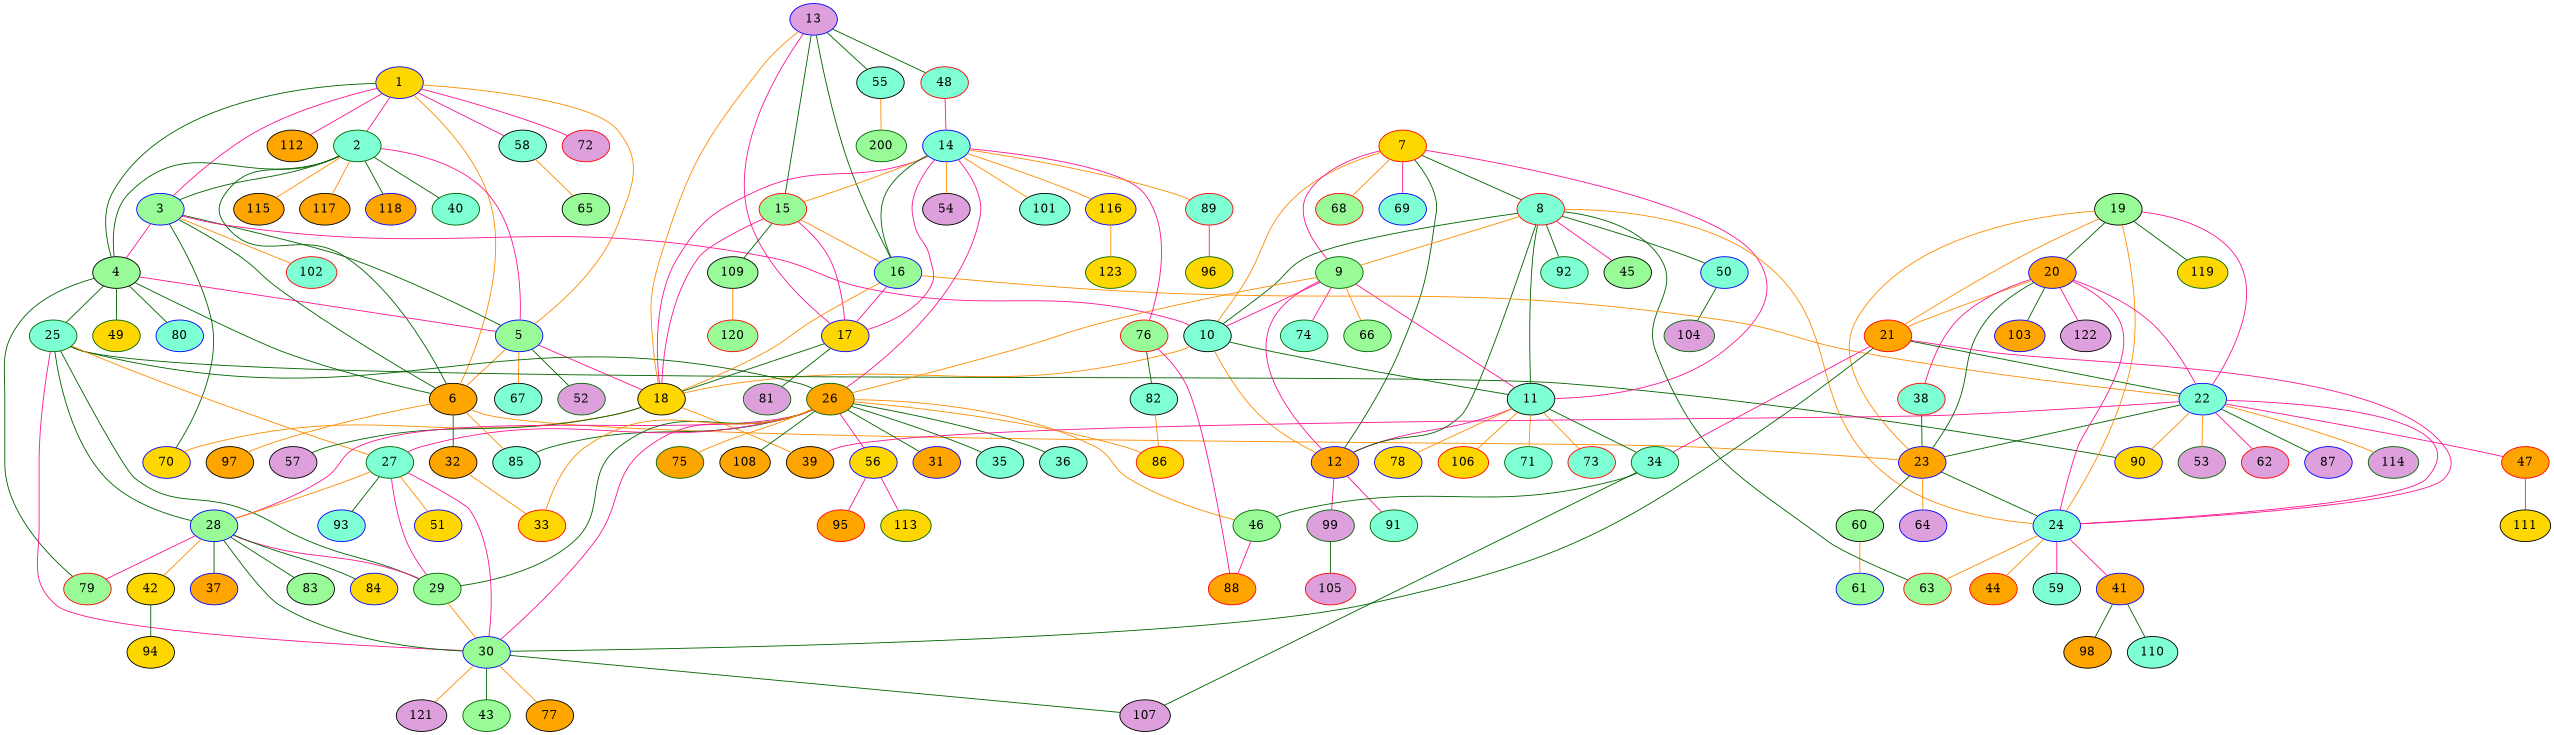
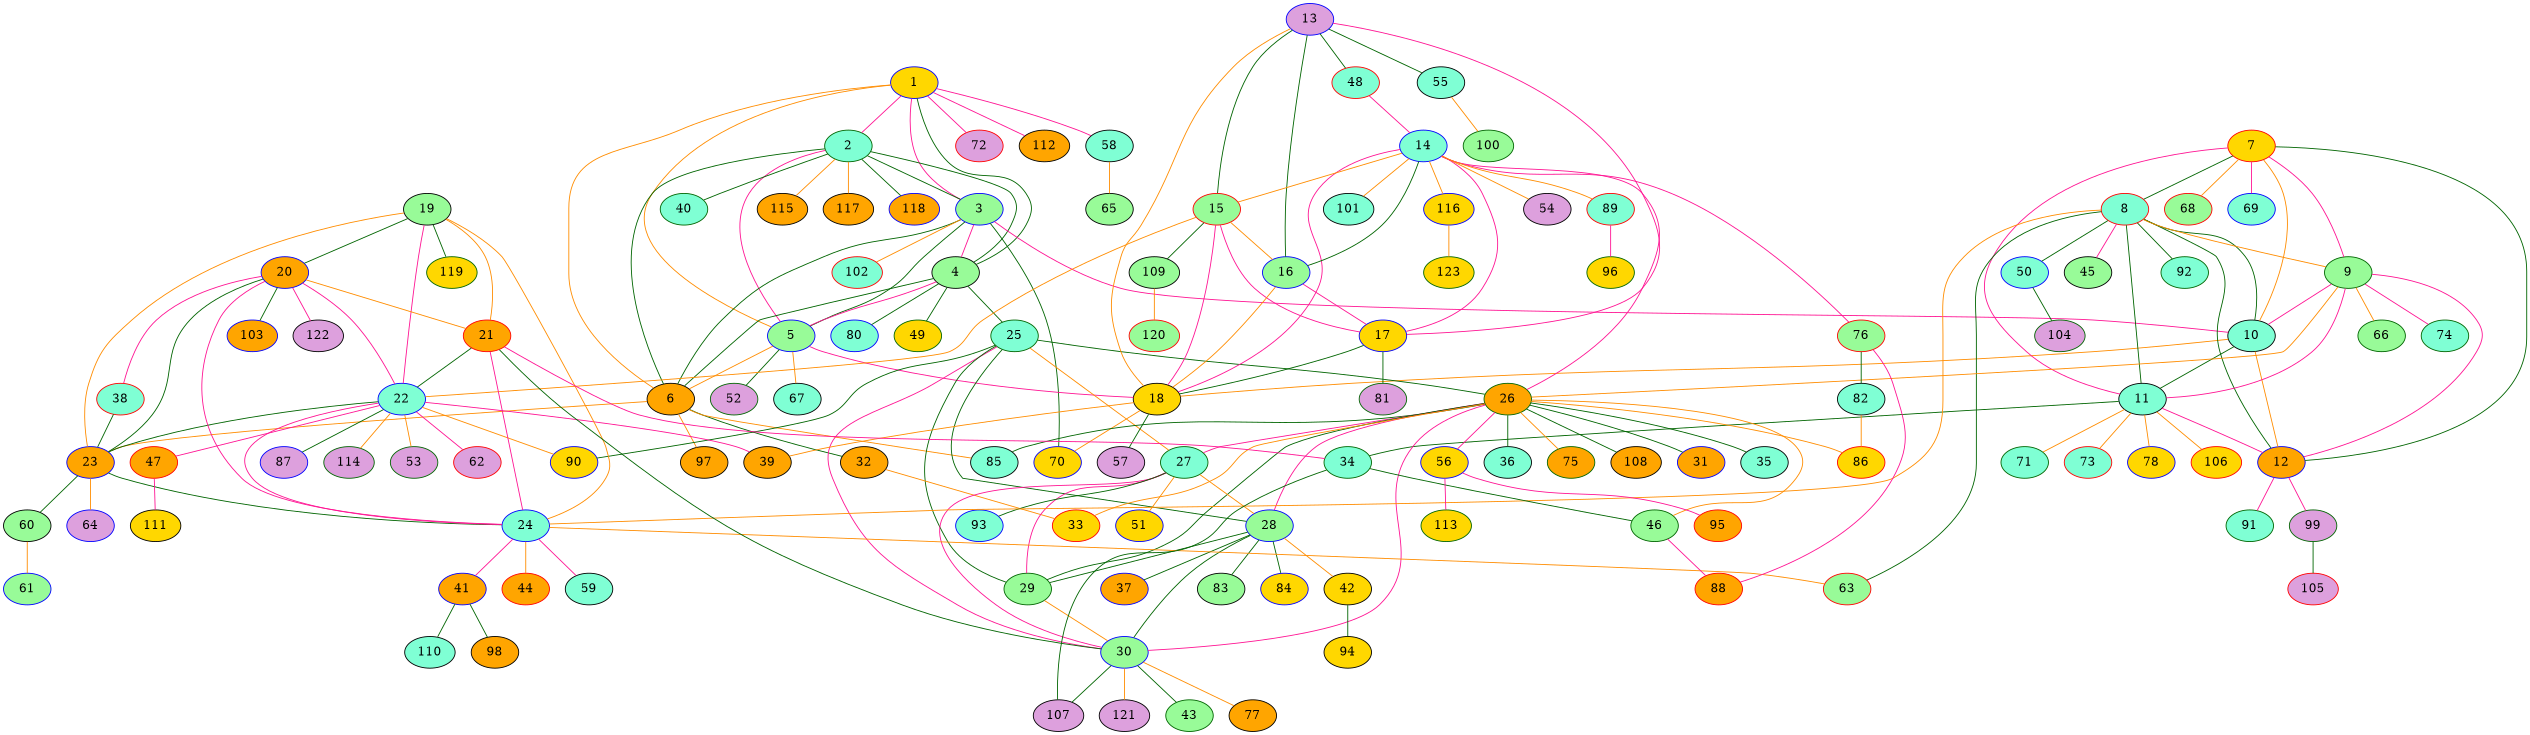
  graph {
    node [color=black fillcolor=aquamarine style=filled]
    edge [color=darkgreen]
    1 [color=blue fillcolor=gold]
    2 [color=darkgreen]
    3 [color=blue fillcolor=palegreen]
    4 [fillcolor=palegreen]
    5 [color=blue fillcolor=palegreen]
    6 [fillcolor=orange]
    58
    72 [color=red fillcolor=plum]
    112 [fillcolor=orange]
    40 [color=darkgreen]
    115 [fillcolor=orange]
    117 [fillcolor=orange]
    118 [color=blue fillcolor=orange]
    10
    70 [color=blue fillcolor=gold]
    102 [color=red]
    25 [color=darkgreen]
    49 [color=darkgreen fillcolor=gold]
-   79 [color=red fillcolor=palegreen]
    80 [color=blue]
    18 [fillcolor=gold]
    52 [color=darkgreen fillcolor=plum]
    67
    23 [color=blue fillcolor=orange]
    32 [fillcolor=orange]
    85
    97 [fillcolor=orange]
    65 [fillcolor=palegreen]
    11
    12 [color=blue fillcolor=orange]
    26 [color=darkgreen fillcolor=orange]
    30 [color=blue fillcolor=palegreen]
    90 [color=blue fillcolor=gold]
    27 [color=darkgreen]
    28 [color=blue fillcolor=palegreen]
    29 [color=darkgreen fillcolor=palegreen]
    39 [fillcolor=orange]
    57 [fillcolor=plum]
    24 [color=blue]
    60 [fillcolor=palegreen]
    64 [color=blue fillcolor=plum]
    33 [color=red fillcolor=gold]
    7 [color=red fillcolor=gold]
    8 [color=red]
    9 [color=darkgreen fillcolor=palegreen]
    68 [color=red fillcolor=palegreen]
    69 [color=blue]
    45 [fillcolor=palegreen]
    50 [color=blue]
    63 [color=red fillcolor=palegreen]
    92 [color=darkgreen]
    66 [color=darkgreen fillcolor=palegreen]
    74 [color=darkgreen]
    34 [color=darkgreen]
    71 [color=darkgreen]
    73 [color=red]
    78 [color=blue fillcolor=gold]
    106 [color=red fillcolor=gold]
    91 [color=darkgreen]
    99 [color=darkgreen fillcolor=plum]
    41 [color=blue fillcolor=orange]
    44 [color=red fillcolor=orange]
    59
    104 [color=darkgreen fillcolor=plum]
    31 [color=blue fillcolor=orange]
    35
    36
    46 [color=darkgreen fillcolor=palegreen]
    56 [color=blue fillcolor=gold]
    75 [color=darkgreen fillcolor=orange]
    86 [color=red fillcolor=gold]
    108 [fillcolor=orange]
    107 [fillcolor=plum]
    105 [color=red fillcolor=plum]
    13 [color=blue fillcolor=plum]
    15 [color=red fillcolor=palegreen]
    16 [color=blue fillcolor=palegreen]
    17 [color=blue fillcolor=gold]
    48 [color=red]
    55
    14 [color=blue]
    54 [fillcolor=plum]
    76 [color=red fillcolor=palegreen]
    89 [color=red]
    101
    116 [color=blue fillcolor=gold]
    22 [color=blue]
    109 [fillcolor=palegreen]
    81 [color=darkgreen fillcolor=plum]
-   100 [color=darkgreen fillcolor=palegreen label=200]
+   100 [color=darkgreen fillcolor=palegreen]
    88 [color=red fillcolor=orange]
    82
    96 [color=darkgreen fillcolor=gold]
    123 [color=darkgreen fillcolor=gold]
    47 [color=red fillcolor=orange]
    53 [color=darkgreen fillcolor=plum]
    62 [color=red fillcolor=plum]
    87 [color=blue fillcolor=plum]
    114 [color=darkgreen fillcolor=plum]
    120 [color=red fillcolor=palegreen]
    19 [fillcolor=palegreen]
    20 [color=blue fillcolor=orange]
    21 [color=red fillcolor=orange]
    119 [color=darkgreen fillcolor=gold]
    38 [color=red]
    103 [color=blue fillcolor=orange]
    122 [fillcolor=plum]
    43 [color=darkgreen fillcolor=palegreen]
    77 [fillcolor=orange]
    121 [fillcolor=plum]
    111 [fillcolor=gold]
    61 [color=blue fillcolor=palegreen]
    98 [fillcolor=orange]
    110
    51 [color=blue fillcolor=gold]
    93 [color=blue]
    37 [color=blue fillcolor=orange]
    42 [fillcolor=gold]
    83 [fillcolor=palegreen]
    84 [color=blue fillcolor=gold]
    95 [color=red fillcolor=orange]
    113 [color=darkgreen fillcolor=gold]
    94 [fillcolor=gold]
    1 -- 2 [color=deeppink]
    1 -- 3 [color=deeppink]
    1 -- 4
    1 -- 5 [color=darkorange]
    1 -- 6 [color=darkorange]
    1 -- 58 [color=deeppink]
    1 -- 72 [color=deeppink]
    1 -- 112 [color=deeppink]
    2 -- 3
    2 -- 4
    2 -- 5 [color=deeppink]
    2 -- 6
    2 -- 40
    2 -- 115 [color=darkorange]
    2 -- 117 [color=darkorange]
    2 -- 118
    3 -- 4 [color=deeppink]
    3 -- 5
    3 -- 6
    3 -- 10 [color=deeppink]
    3 -- 70
    3 -- 102 [color=darkorange]
    4 -- 5 [color=deeppink]
    4 -- 6
    4 -- 25
    4 -- 49
-   4 -- 79
    4 -- 80
    5 -- 6 [color=darkorange]
    5 -- 18 [color=deeppink]
    5 -- 52
    5 -- 67 [color=darkorange]
    6 -- 23 [color=darkorange]
    6 -- 32
    6 -- 85 [color=darkorange]
    6 -- 97 [color=darkorange]
    58 -- 65 [color=darkorange]
    10 -- 18 [color=darkorange]
    10 -- 11
    10 -- 12 [color=darkorange]
    25 -- 26
    25 -- 30 [color=deeppink]
    25 -- 90
    25 -- 27 [color=darkorange]
    25 -- 28
    25 -- 29
    18 -- 70 [color=darkorange]
    18 -- 39 [color=darkorange]
    18 -- 57
    23 -- 24
    23 -- 60
    23 -- 64 [color=darkorange]
    32 -- 33 [color=darkorange]
    11 -- 12 [color=deeppink]
    11 -- 34
    11 -- 71 [color=darkorange]
    11 -- 73 [color=darkorange]
    11 -- 78 [color=darkorange]
    11 -- 106 [color=darkorange]
    12 -- 91 [color=deeppink]
    12 -- 99 [color=deeppink]
    26 -- 85
    26 -- 30 [color=deeppink]
    26 -- 27 [color=deeppink]
    26 -- 28 [color=deeppink]
    26 -- 29
    26 -- 33 [color=darkorange]
    26 -- 31
    26 -- 35
    26 -- 36
    26 -- 46 [color=darkorange]
    26 -- 56 [color=deeppink]
    26 -- 75 [color=darkorange]
    26 -- 86 [color=darkorange]
    26 -- 108
    30 -- 107
    30 -- 43
    30 -- 77 [color=darkorange]
    30 -- 121 [color=darkorange]
    27 -- 30 [color=deeppink]
    27 -- 28 [color=darkorange]
    27 -- 29 [color=deeppink]
    27 -- 51 [color=darkorange]
    27 -- 93
-   28 -- 79 [color=deeppink]
    28 -- 30
-   28 -- 29 [color=deeppink]
+   28 -- 29
    28 -- 37
    28 -- 42 [color=darkorange]
    28 -- 83
    28 -- 84
    29 -- 30 [color=darkorange]
    24 -- 63 [color=darkorange]
    24 -- 41 [color=deeppink]
    24 -- 44 [color=darkorange]
    24 -- 59 [color=deeppink]
    60 -- 61 [color=darkorange]
    7 -- 10 [color=darkorange]
    7 -- 11 [color=deeppink]
    7 -- 12
    7 -- 8
    7 -- 9 [color=deeppink]
    7 -- 68 [color=darkorange]
    7 -- 69 [color=deeppink]
    8 -- 10
    8 -- 11
    8 -- 12
    8 -- 24 [color=darkorange]
    8 -- 9 [color=darkorange]
    8 -- 45 [color=deeppink]
    8 -- 50
    8 -- 63
    8 -- 92
    9 -- 10 [color=deeppink]
    9 -- 11 [color=deeppink]
    9 -- 12 [color=deeppink]
    9 -- 26 [color=darkorange]
    9 -- 66 [color=darkorange]
    9 -- 74 [color=deeppink]
    50 -- 104
    34 -- 46
    34 -- 107
    99 -- 105
    41 -- 98
    41 -- 110
    46 -- 88 [color=deeppink]
    56 -- 95 [color=deeppink]
    56 -- 113 [color=deeppink]
    13 -- 18 [color=darkorange]
    13 -- 15
    13 -- 16
    13 -- 17 [color=deeppink]
    13 -- 48
    13 -- 55
    15 -- 18 [color=deeppink]
    15 -- 16 [color=darkorange]
    15 -- 17 [color=deeppink]
-   16 -- 22 [color=darkorange]
+   15 -- 22 [color=darkorange]
    15 -- 109
    16 -- 18 [color=darkorange]
    16 -- 17 [color=deeppink]
    17 -- 18
    17 -- 81
    48 -- 14 [color=deeppink]
    55 -- 100 [color=darkorange]
    14 -- 18 [color=deeppink]
    14 -- 26 [color=deeppink]
    14 -- 15 [color=darkorange]
    14 -- 16
    14 -- 17 [color=deeppink]
    14 -- 54 [color=darkorange]
    14 -- 76 [color=deeppink]
    14 -- 89 [color=darkorange]
    14 -- 101 [color=darkorange]
    14 -- 116 [color=darkorange]
    76 -- 88 [color=deeppink]
    76 -- 82
    89 -- 96 [color=deeppink]
    116 -- 123 [color=darkorange]
    22 -- 23
    22 -- 90 [color=darkorange]
    22 -- 39 [color=deeppink]
    22 -- 24 [color=deeppink]
    22 -- 47 [color=deeppink]
    22 -- 53 [color=darkorange]
    22 -- 62 [color=deeppink]
    22 -- 87
    22 -- 114 [color=darkorange]
    109 -- 120 [color=darkorange]
    82 -- 86 [color=darkorange]
    47 -- 111 [color=deeppink]
    19 -- 23 [color=darkorange]
    19 -- 24 [color=darkorange]
    19 -- 22 [color=deeppink]
    19 -- 20
    19 -- 21 [color=darkorange]
    19 -- 119
    20 -- 23
    20 -- 24 [color=deeppink]
    20 -- 22 [color=deeppink]
    20 -- 21 [color=darkorange]
    20 -- 38 [color=deeppink]
    20 -- 103
    20 -- 122 [color=deeppink]
    21 -- 30
    21 -- 24 [color=deeppink]
    21 -- 34 [color=deeppink]
    21 -- 22
    38 -- 23
    42 -- 94
  }
